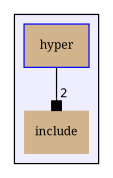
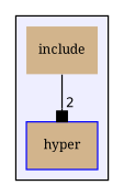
  digraph {
    compound=true
    fontname="Noto Serif"
    node [fontname="Noto Serif" fontsize=10 style=filled fillcolor=tan]
    n1 [label=include shape=plaintext color=gray40]
    n2 [color=blue label=hyper shape=box]
    subgraph cluster_1 {
      bgcolor="#eeeeff"
      pencolor=black
      n1
      n2
    }
-   n2 -> n1 [headlabel=2 labeldistance=1.5 labelfontname=Helvetica labelfontsize=10 arrowhead=box fontname="Noto Serif"]
+   n1 -> n2 [headlabel=2 labeldistance=1.5 labelfontname=Helvetica labelfontsize=10 arrowhead=box fontname="Noto Serif"]
  }
